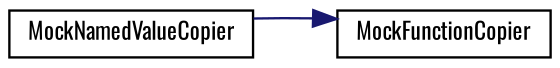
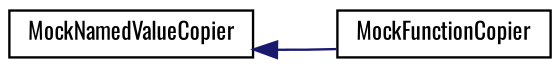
  digraph {
    rankdir=LR
    fontname=Oswald
    node [color=black fillcolor=white fontname=Oswald fontsize=10 shape=record style=filled]
    n1 [height=0.2 label=MockNamedValueCopier width=0.4]
    n2 [height=0.2 label=MockFunctionCopier width=0.4]
-   n2 -> n1 [color=midnightblue dir=back fontname=Oswald fontsize=10 labelfontname=Helvetica labelfontsize=10 style=solid]
+   n1 -> n2 [color=midnightblue dir=back fontname=Oswald fontsize=10 labelfontname=Helvetica labelfontsize=10 style=solid]
  }
